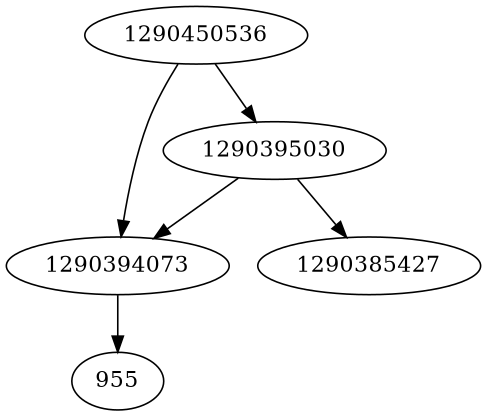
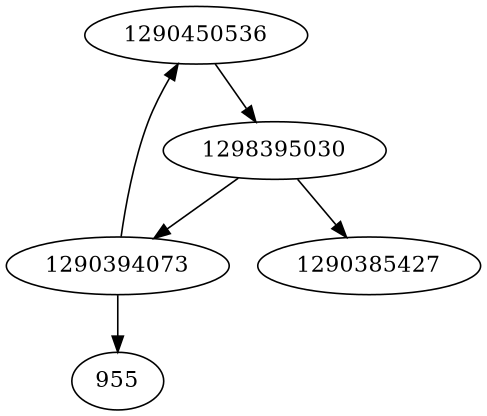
  strict digraph {
    1290450536
-   1290395030
+   1290395030 [label=1298395030]
    1290394073
    1290385427
    n5 [label=955]
    1290450536 -> 1290395030
-   1290450536 -> 1290394073
+   1290394073 -> 1290450536
    1290395030 -> 1290394073
    1290395030 -> 1290385427
    1290394073 -> n5
  }
